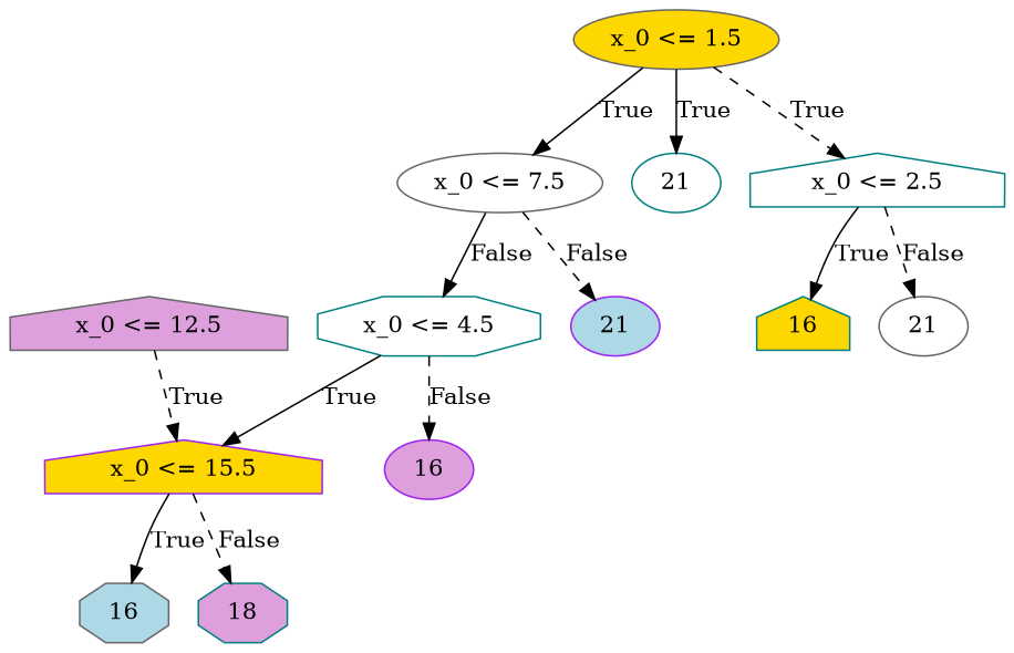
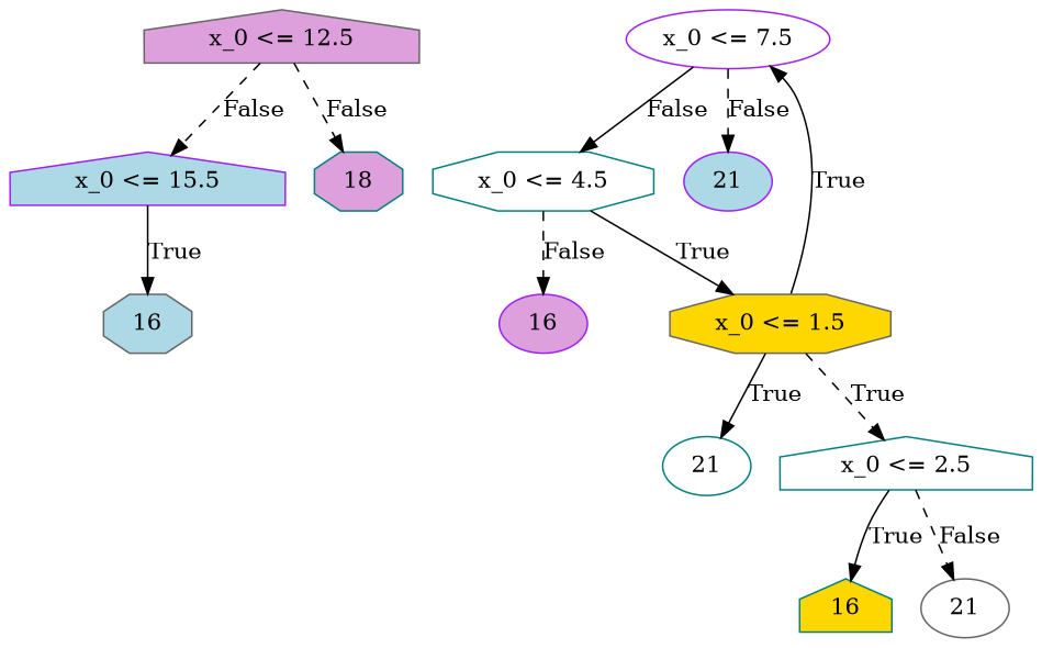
  digraph {
    node [color=gray40 fillcolor=white shape=ellipse style=filled]
    n1 [fillcolor=plum label="x_0 <= 12.5" shape=house]
-   n2 [color=purple fillcolor=gold label="x_0 <= 15.5" shape=house]
-   n3 [label="x_0 <= 7.5"]
+   n2 [color=purple fillcolor=lightblue label="x_0 <= 15.5" shape=house]
+   n3 [color=purple label="x_0 <= 7.5"]
    n4 [color=teal label="x_0 <= 4.5" shape=octagon]
    n5 [color=purple fillcolor=lightblue label=21]
    n6 [fillcolor=lightblue label=16 shape=octagon]
    n7 [color=teal fillcolor=plum label=18 shape=octagon]
-   n8 [fillcolor=gold label="x_0 <= 1.5"]
+   n8 [fillcolor=gold label="x_0 <= 1.5" shape=octagon]
    n9 [color=purple fillcolor=plum label=16]
    n10 [color=teal label=21]
    n11 [color=teal label="x_0 <= 2.5" shape=house]
    n12 [color=teal fillcolor=gold label=16 shape=house]
    n13 [label=21]
-   n1 -> n2 [label=True style=dashed]
+   n1 -> n2 [label=False style=dashed]
    n2 -> n6 [label=True]
-   n2 -> n7 [label=False style=dashed]
+   n1 -> n7 [label=False style=dashed]
    n3 -> n4 [label=False]
    n3 -> n5 [label=False style=dashed]
-   n4 -> n2 [label=True]
+   n4 -> n8 [label=True]
    n4 -> n9 [label=False style=dashed]
    n8 -> n3 [label=True]
    n8 -> n10 [label=True]
    n8 -> n11 [label=True style=dashed]
    n11 -> n12 [label=True]
    n11 -> n13 [label=False style=dashed]
  }
